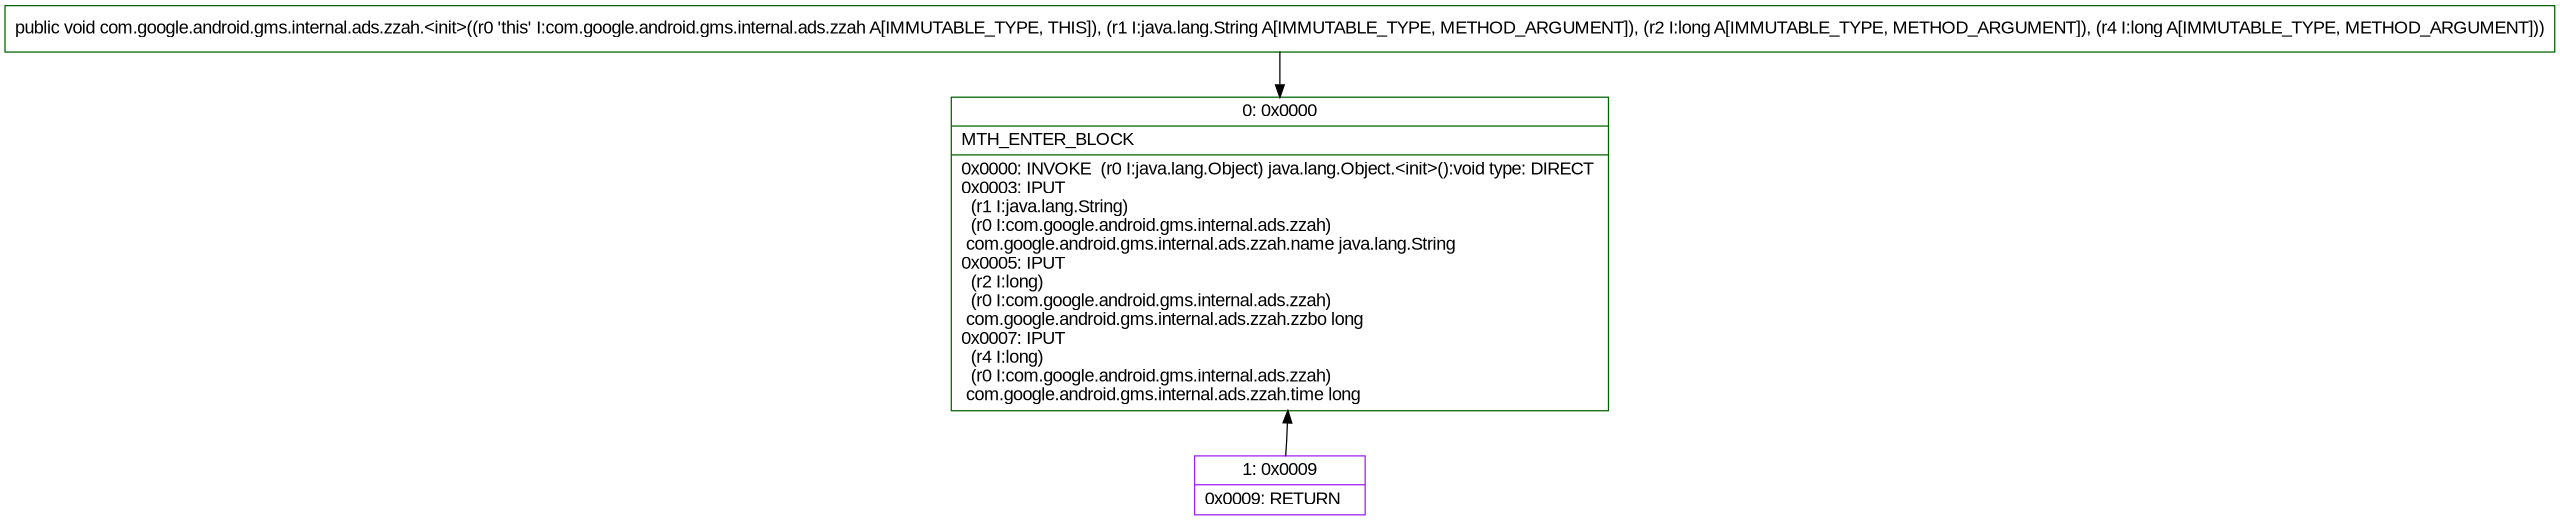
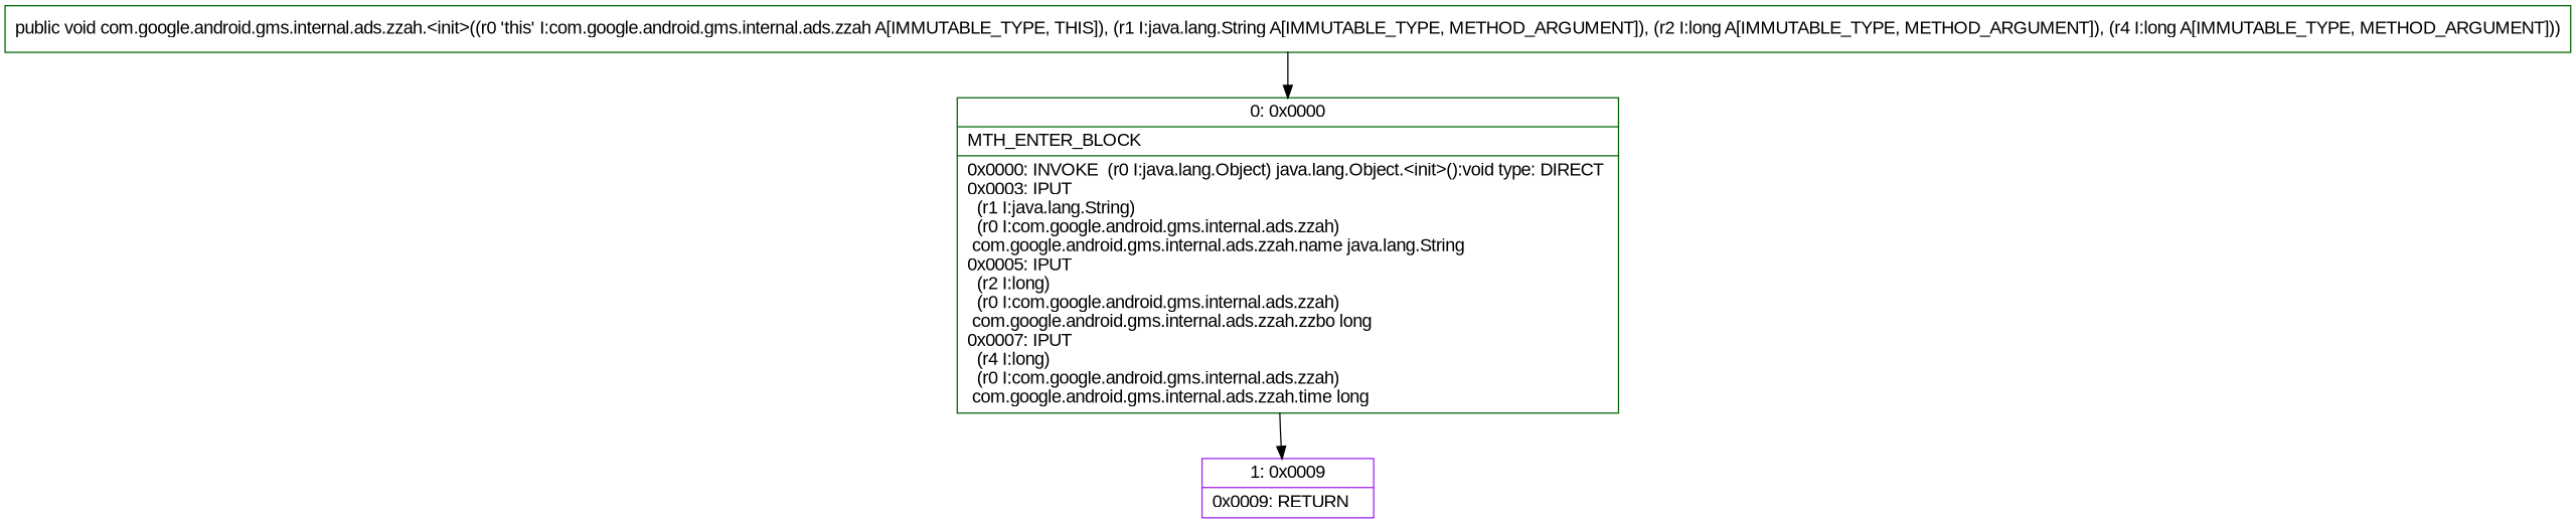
  digraph {
    fontname="Liberation Sans"
    node [shape=record color=darkgreen fontname="Liberation Sans"]
    edge [fontname="Liberation Sans"]
    n1 [label="{0\:\ 0x0000|MTH_ENTER_BLOCK\l|0x0000: INVOKE  (r0 I:java.lang.Object) java.lang.Object.\<init\>():void type: DIRECT \l0x0003: IPUT  \l  (r1 I:java.lang.String)\l  (r0 I:com.google.android.gms.internal.ads.zzah)\l com.google.android.gms.internal.ads.zzah.name java.lang.String \l0x0005: IPUT  \l  (r2 I:long)\l  (r0 I:com.google.android.gms.internal.ads.zzah)\l com.google.android.gms.internal.ads.zzah.zzbo long \l0x0007: IPUT  \l  (r4 I:long)\l  (r0 I:com.google.android.gms.internal.ads.zzah)\l com.google.android.gms.internal.ads.zzah.time long \l}"]
    n2 [label="{1\:\ 0x0009|0x0009: RETURN   \l}" color=purple]
    n3 [label="{public void com.google.android.gms.internal.ads.zzah.\<init\>((r0 'this' I:com.google.android.gms.internal.ads.zzah A[IMMUTABLE_TYPE, THIS]), (r1 I:java.lang.String A[IMMUTABLE_TYPE, METHOD_ARGUMENT]), (r2 I:long A[IMMUTABLE_TYPE, METHOD_ARGUMENT]), (r4 I:long A[IMMUTABLE_TYPE, METHOD_ARGUMENT])) }"]
-   n2 -> n1
+   n1 -> n2
    n3 -> n1
  }
